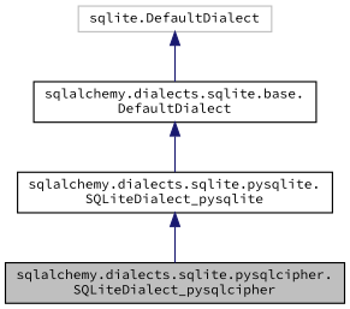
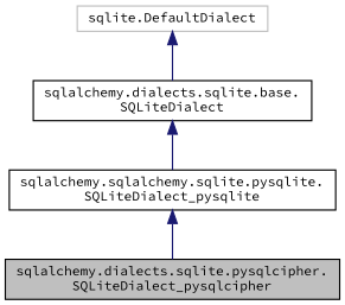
  digraph {
    fontname="Source Code Pro"
    node [color=black fillcolor=white fontname="Source Code Pro" fontsize=10 shape=record style=filled]
    edge [color=midnightblue dir=back fontname="Source Code Pro" fontsize=10 labelfontname=Helvetica labelfontsize=10 style=solid]
    n1 [fillcolor=grey75 fontcolor=black height=0.2 label="sqlalchemy.dialects.sqlite.pysqlcipher.\lSQLiteDialect_pysqlcipher" width=0.4]
-   n2 [height=0.2 label="sqlalchemy.dialects.sqlite.pysqlite.\lSQLiteDialect_pysqlite" width=0.4]
-   n3 [height=0.2 label="sqlalchemy.dialects.sqlite.base.\lDefaultDialect" width=0.4]
+   n2 [height=0.2 label="sqlalchemy.sqlalchemy.sqlite.pysqlite.\lSQLiteDialect_pysqlite" width=0.4]
+   n3 [height=0.2 label="sqlalchemy.dialects.sqlite.base.\lSQLiteDialect" width=0.4]
    n4 [color=grey75 height=0.2 label="sqlite.DefaultDialect" width=0.4]
    n2 -> n1
    n3 -> n2
    n4 -> n3
  }
